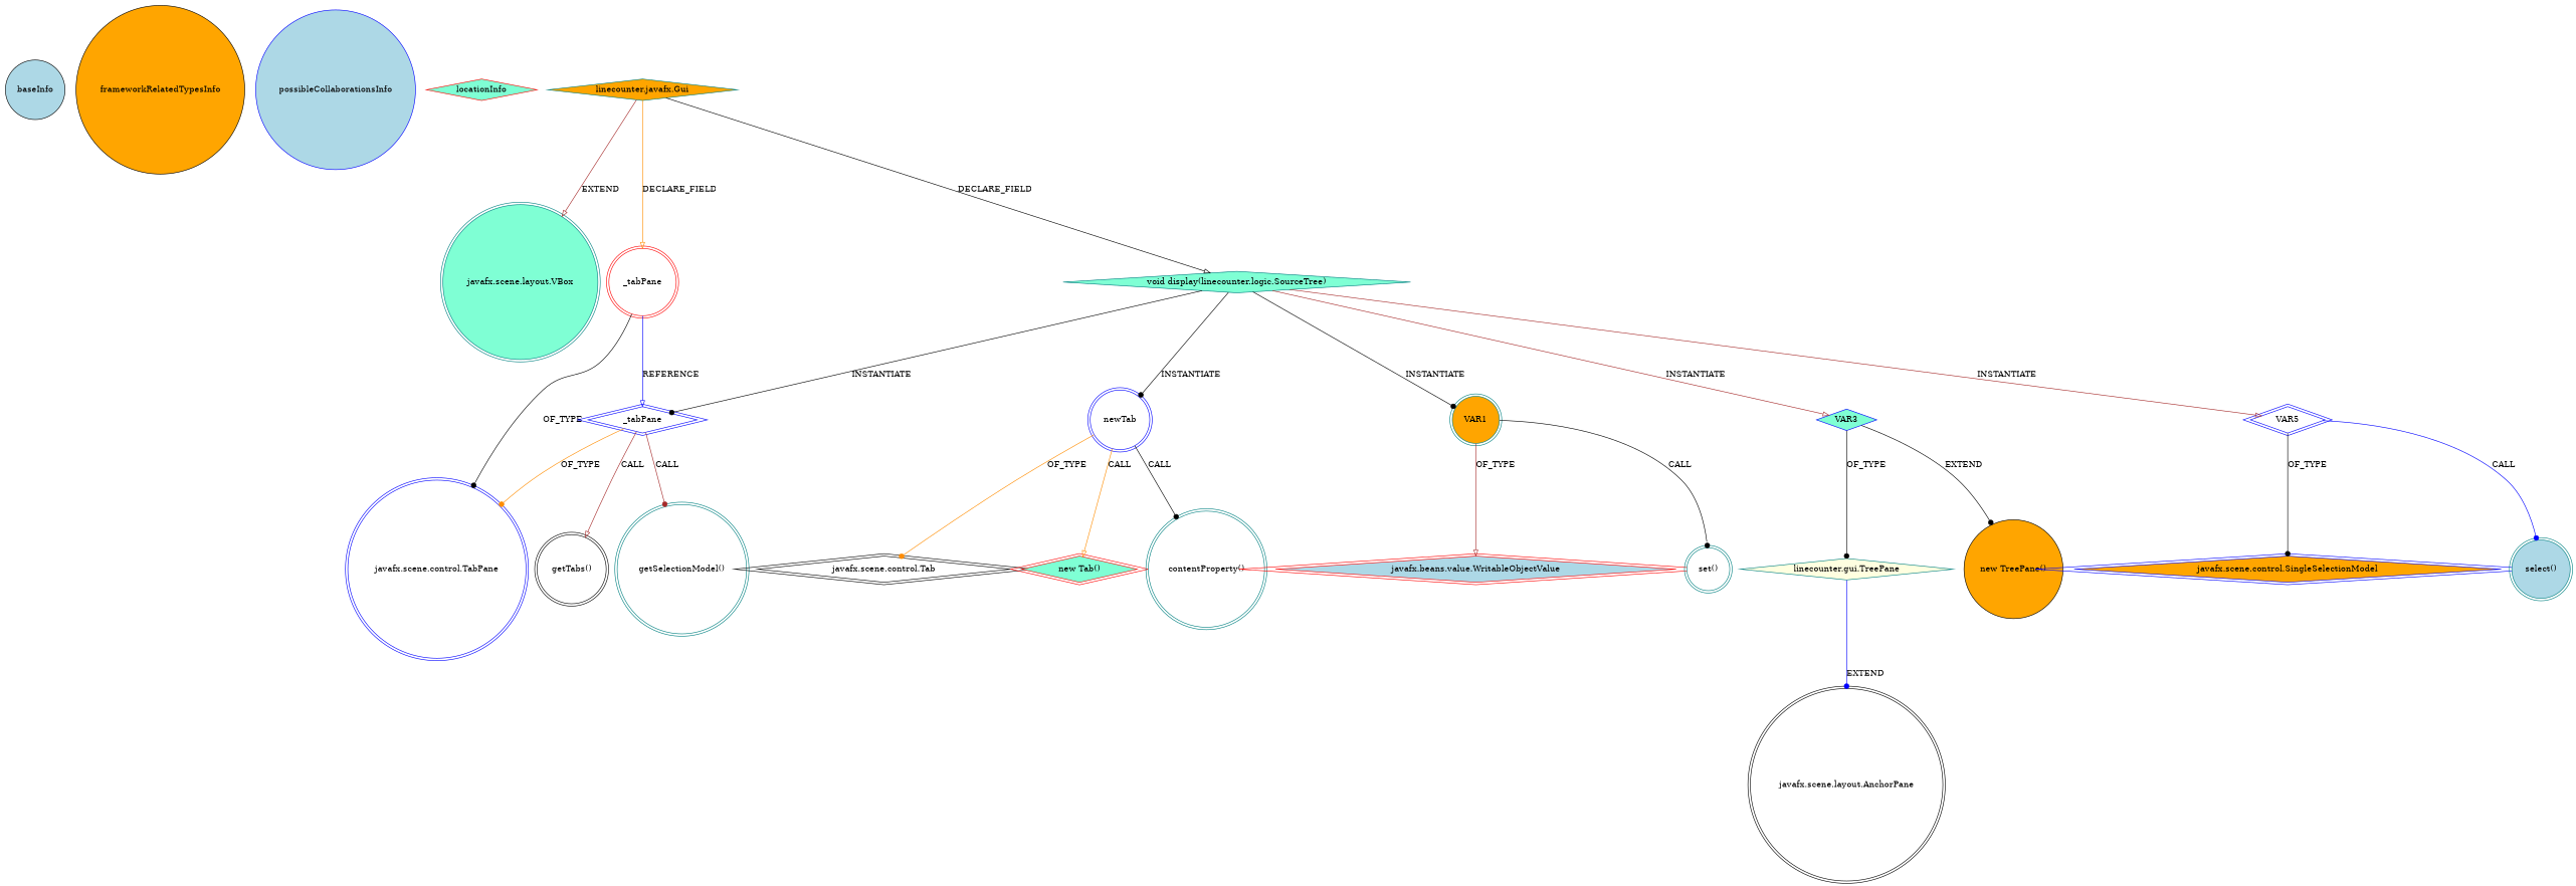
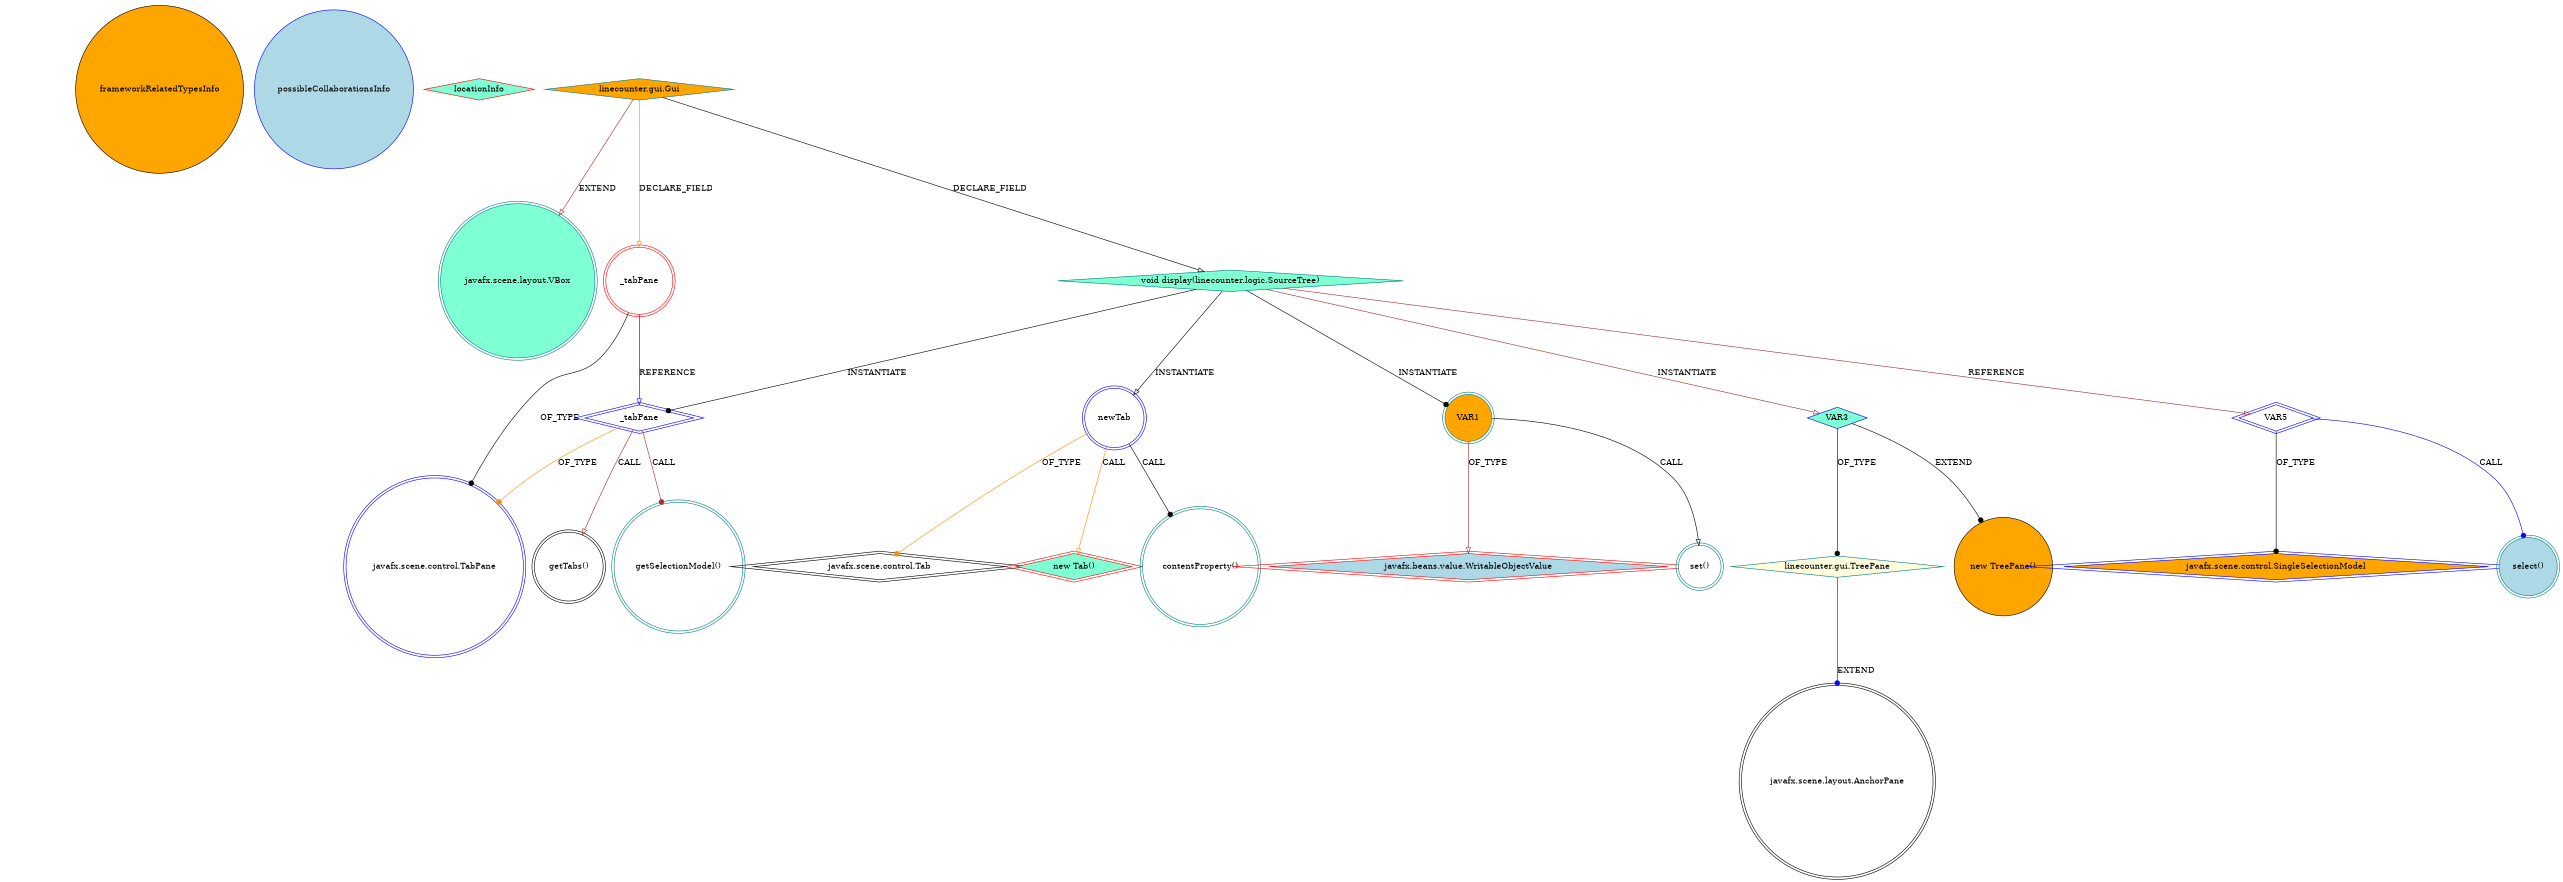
  digraph {
    node [color=teal fillcolor=white shape=circle style=filled isFrameworkType=true vertexType=FRAMEWORK_CLASS_TYPE peripheries=2]
    edge [arrowhead=dot color=black]
-   baseInfo [category=extension_graph color=black fillcolor=lightblue graphId=2792 isAnonymous=false possibleRelation=true isFrameworkType="" vertexType="" peripheries=""]
    frameworkRelatedTypesInfo [0="javafx.scene.layout.VBox" color=black fillcolor=orange isFrameworkType="" vertexType="" peripheries=""]
    possibleCollaborationsInfo [0="2792~CLIENT_METHOD_DECLARATION-INSTANTIATION-~javafx.scene.layout.VBox ~javafx.scene.layout.AnchorPane ~false~false" color=blue fillcolor=lightblue isFrameworkType="" vertexType="" peripheries=""]
    locationInfo [color=red contextSignature=Gui filePath="/greenkeeper-LineCounter/LineCounter-master/LineCounter/src/linecounter/gui/Gui.java" fillcolor=aquamarine graphId=2792 projectName="greenkeeper-LineCounter" shape=diamond isFrameworkType="" vertexType="" peripheries=""]
-   n5 [fillcolor=orange isFrameworkType=false label="linecounter.javafx.Gui" shape=diamond vertexType=ROOT_CLIENT_CLASS_DECLARATION peripheries=""]
+   n5 [fillcolor=orange isFrameworkType=false label="linecounter.gui.Gui" shape=diamond vertexType=ROOT_CLIENT_CLASS_DECLARATION peripheries=""]
    n6 [fillcolor=aquamarine label="javafx.scene.layout.VBox"]
    n7 [color=red label=_tabPane vertexType=FIELD_DECLARATION]
    n8 [fillcolor=aquamarine isFrameworkType=false label="void display(linecounter.logic.SourceTree)" shape=diamond vertexType=CLIENT_METHOD_DECLARATION peripheries=""]
    n9 [color=blue label="javafx.scene.control.TabPane"]
    n10 [color=blue label=_tabPane shape=diamond vertexType=VARIABLE_EXPRESION]
    n11 [color=blue label=newTab vertexType=VARIABLE_EXPRESION]
    n12 [fillcolor=orange label=VAR1 vertexType=VARIABLE_EXPRESION]
    n13 [color=blue fillcolor=aquamarine isFrameworkType=false label=VAR3 shape=diamond vertexType=VARIABLE_EXPRESION peripheries=""]
    n14 [color=blue label=VAR5 shape=diamond vertexType=VARIABLE_EXPRESION]
    n15 [color=black label="getTabs()" vertexType=INSIDE_CALL]
    n16 [label="getSelectionModel()" vertexType=INSIDE_CALL]
    n17 [color=black label="javafx.scene.control.Tab" shape=diamond]
    n18 [color=red fillcolor=aquamarine label="new Tab()" shape=diamond vertexType=CONSTRUCTOR_CALL]
    n19 [label="contentProperty()" vertexType=INSIDE_CALL]
    n20 [color=red fillcolor=lightblue label="javafx.beans.value.WritableObjectValue" shape=diamond vertexType=FRAMEWORK_INTERFACE_TYPE]
    n21 [label="set()" vertexType=INSIDE_CALL]
    n22 [fillcolor=lightyellow isFrameworkType=false label="linecounter.gui.TreePane" shape=diamond vertexType=REFERENCE_CLIENT_CLASS_DECLARATION peripheries=""]
    n23 [color=black fillcolor=orange isFrameworkType=false label="new TreePane()" vertexType=CONSTRUCTOR_CALL peripheries=""]
    n24 [color=blue fillcolor=orange label="javafx.scene.control.SingleSelectionModel" shape=diamond]
    n25 [fillcolor=lightblue label="select()" vertexType=INSIDE_CALL]
    n26 [color=black label="javafx.scene.layout.AnchorPane"]
    n5 -> n6 [arrowhead=onormal color=brown label=EXTEND]
    n5 -> n7 [arrowhead=onormal color=darkorange label=DECLARE_FIELD]
    n5 -> n8 [arrowhead=onormal label=DECLARE_FIELD]
    n7 -> n9 [label=OF_TYPE]
    n7 -> n10 [arrowhead=onormal color=blue label=REFERENCE]
    n8 -> n10 [label=INSTANTIATE]
-   n8 -> n11 [label=INSTANTIATE]
+   n8 -> n11 [arrowhead=onormal label=INSTANTIATE]
    n8 -> n12 [label=INSTANTIATE]
    n8 -> n13 [arrowhead=onormal color=brown label=INSTANTIATE]
-   n8 -> n14 [arrowhead=onormal color=brown label=INSTANTIATE]
+   n8 -> n14 [arrowhead=onormal color=brown label=REFERENCE]
    n10 -> n9 [color=darkorange label=OF_TYPE]
    n10 -> n15 [arrowhead=onormal color=brown label=CALL]
    n10 -> n16 [color=brown label=CALL]
    n11 -> n17 [color=darkorange label=OF_TYPE]
    n11 -> n18 [arrowhead=onormal color=darkorange label=CALL]
    n11 -> n19 [label=CALL]
    n12 -> n20 [arrowhead=onormal color=brown label=OF_TYPE]
-   n12 -> n21 [label=CALL]
+   n12 -> n21 [arrowhead=onormal label=CALL]
    n13 -> n22 [label=OF_TYPE]
    n13 -> n23 [label=EXTEND]
    n14 -> n24 [label=OF_TYPE]
    n14 -> n25 [color=blue label=CALL]
    n22 -> n26 [color=blue label=EXTEND]
  }
